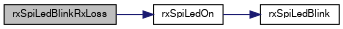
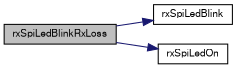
  digraph {
    rankdir=LR
    node [color=black fillcolor=white fontname=FreeSans fontsize=10 shape=record style=filled]
    edge [color=midnightblue fontname=FreeSans fontsize=10 labelfontname=FreeSans labelfontsize=10 style=solid]
    n1 [fillcolor=grey75 fontcolor=black height=0.2 label=rxSpiLedBlinkRxLoss width=0.4]
    n2 [height=0.2 label=rxSpiLedBlink width=0.4]
    n3 [height=0.2 label=rxSpiLedOn width=0.4]
-   n3 -> n2
+   n1 -> n2
    n1 -> n3
  }
